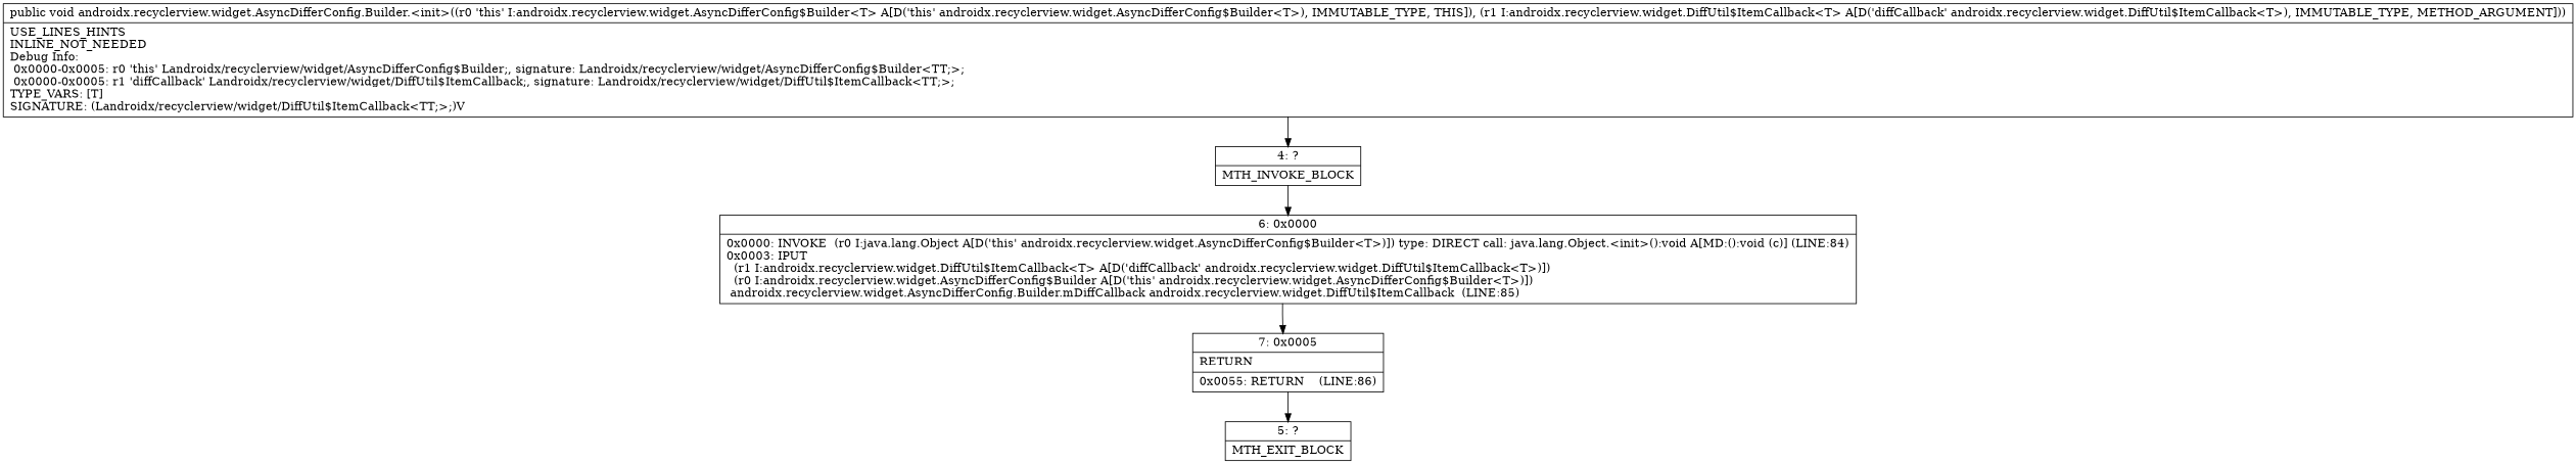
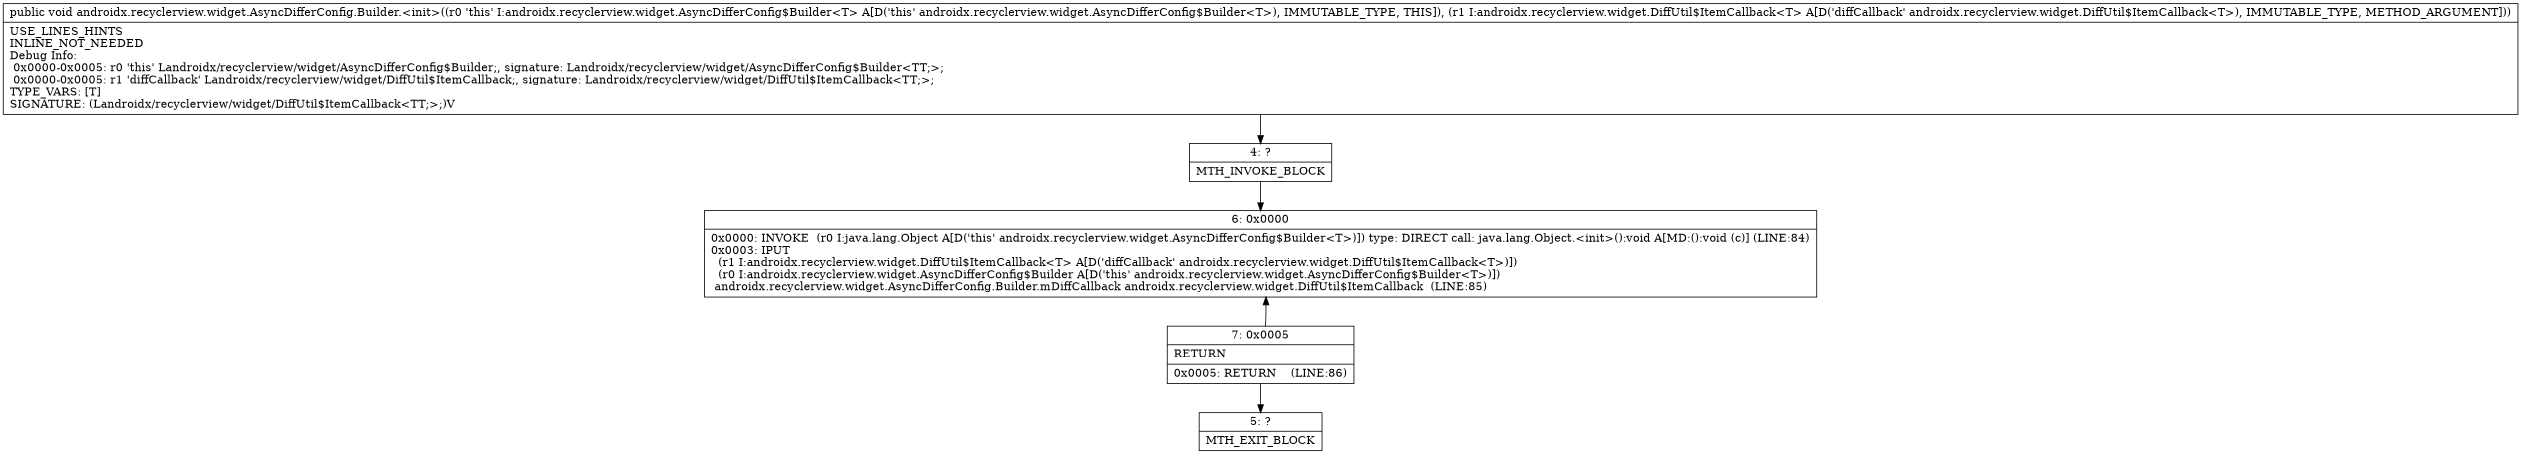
  digraph {
    node [shape=record]
    n1 [label="{4\:\ ?|MTH_INVOKE_BLOCK\l}"]
    n2 [label="{6\:\ 0x0000|0x0000: INVOKE  (r0 I:java.lang.Object A[D('this' androidx.recyclerview.widget.AsyncDifferConfig$Builder\<T\>)]) type: DIRECT call: java.lang.Object.\<init\>():void A[MD:():void (c)] (LINE:84)\l0x0003: IPUT  \l  (r1 I:androidx.recyclerview.widget.DiffUtil$ItemCallback\<T\> A[D('diffCallback' androidx.recyclerview.widget.DiffUtil$ItemCallback\<T\>)])\l  (r0 I:androidx.recyclerview.widget.AsyncDifferConfig$Builder A[D('this' androidx.recyclerview.widget.AsyncDifferConfig$Builder\<T\>)])\l androidx.recyclerview.widget.AsyncDifferConfig.Builder.mDiffCallback androidx.recyclerview.widget.DiffUtil$ItemCallback  (LINE:85)\l}"]
-   n3 [label="{7\:\ 0x0005|RETURN\l|0x0055: RETURN    (LINE:86)\l}"]
+   n3 [label="{7\:\ 0x0005|RETURN\l|0x0005: RETURN    (LINE:86)\l}"]
    n4 [label="{5\:\ ?|MTH_EXIT_BLOCK\l}"]
    n5 [label="{public void androidx.recyclerview.widget.AsyncDifferConfig.Builder.\<init\>((r0 'this' I:androidx.recyclerview.widget.AsyncDifferConfig$Builder\<T\> A[D('this' androidx.recyclerview.widget.AsyncDifferConfig$Builder\<T\>), IMMUTABLE_TYPE, THIS]), (r1 I:androidx.recyclerview.widget.DiffUtil$ItemCallback\<T\> A[D('diffCallback' androidx.recyclerview.widget.DiffUtil$ItemCallback\<T\>), IMMUTABLE_TYPE, METHOD_ARGUMENT]))  | USE_LINES_HINTS\lINLINE_NOT_NEEDED\lDebug Info:\l  0x0000\-0x0005: r0 'this' Landroidx\/recyclerview\/widget\/AsyncDifferConfig$Builder;, signature: Landroidx\/recyclerview\/widget\/AsyncDifferConfig$Builder\<TT;\>;\l  0x0000\-0x0005: r1 'diffCallback' Landroidx\/recyclerview\/widget\/DiffUtil$ItemCallback;, signature: Landroidx\/recyclerview\/widget\/DiffUtil$ItemCallback\<TT;\>;\lTYPE_VARS: [T]\lSIGNATURE: (Landroidx\/recyclerview\/widget\/DiffUtil$ItemCallback\<TT;\>;)V\l}"]
    n1 -> n2
-   n2 -> n3
+   n3 -> n2
    n3 -> n4
    n5 -> n1
  }
